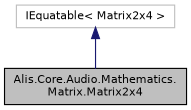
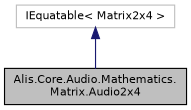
  digraph {
    node [fontname=Helvetica fontsize=10 shape=record style=filled]
-   n1 [color=black fillcolor=grey75 fontcolor=black height=0.2 label="Alis.Core.Audio.Mathematics.\lMatrix.Matrix2x4" width=0.4]
+   n1 [color=black fillcolor=grey75 fontcolor=black height=0.2 label="Alis.Core.Audio.Mathematics.\lMatrix.Audio2x4" width=0.4]
    n2 [color=grey75 fillcolor=white height=0.2 label="IEquatable\< Matrix2x4 \>" width=0.4]
    n2 -> n1 [color=midnightblue dir=back fontname=Helvetica fontsize=10 labelfontname=Helvetica labelfontsize=10 style=solid]
  }
